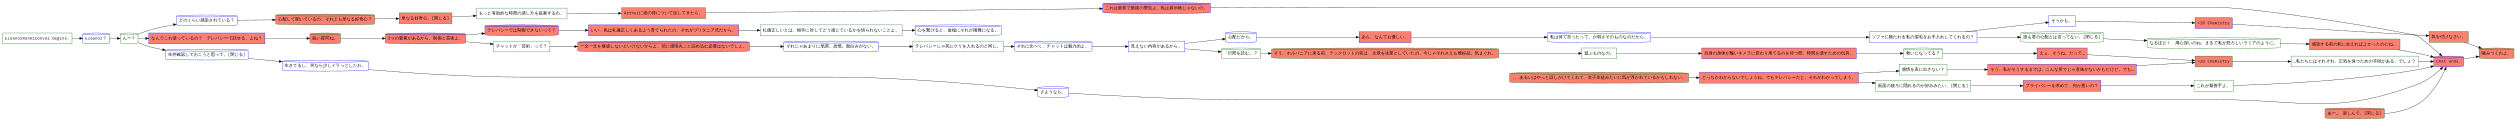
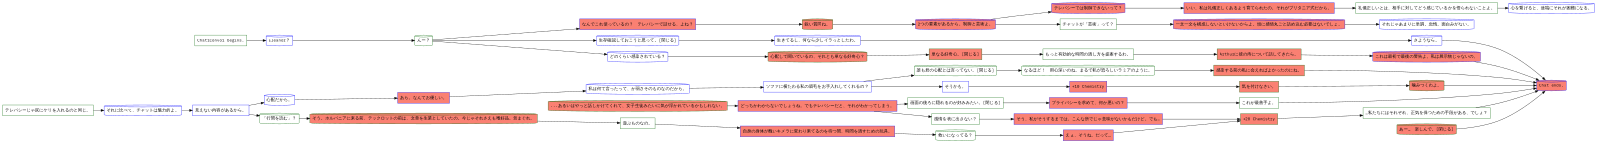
  digraph {
    fontname="IBM Plex Mono"
    rankdir=LR
    node [color=blue fillcolor=white fontname="IBM Plex Mono" shape=box style=filled]
    edge [fontname="IBM Plex Mono"]
    n1 [label="Eleanor？" shape=cylinder]
-   "EleanorRank1Convo1 begins." [color=darkgreen]
+   "EleanorRank1Convo1 begins." [color=darkgreen label="Chat1Convo1 begins."]
    n3 [color=darkgreen label="んー？" shape=cylinder]
    n4 [fillcolor=salmon label="なんでこれ使っているの？　テレパシーで話せる、よね？"]
    n5 [label="どのくらい感染されている？" shape=cylinder]
    n6 [label="生存確認しておこうと思って。[閉じる]" shape=cylinder]
    n7 [color=darkgreen fillcolor=salmon label="鋭い質問ね。" shape=cylinder]
    n8 [color=darkgreen fillcolor=salmon label="心配して聞いているの、それとも単なる好奇心？" shape=cylinder]
    n9 [label="生きてるし、何なら少しイラっとしたわ。" shape=cylinder]
    n10 [fillcolor=salmon label="2つの要素があるから。制御と芸術よ。" shape=cylinder]
    n11 [color=darkgreen fillcolor=salmon label="単なる好奇心。[閉じる]"]
    n12 [label="さようなら。" shape=cylinder]
    n13 [fillcolor=salmon label="テレパシーでは制御できないって？" shape=cylinder]
    n14 [color=darkgreen label="チャットが「芸術」って？"]
    n15 [label="心配だから。" shape=cylinder]
    n16 [fillcolor=salmon label="あら。なんてお優しい。"]
    n17 [color=darkgreen label="もっと有効的な時間の潰し方を提案するわ。"]
    "Chat ends." [fillcolor=salmon shape=cylinder]
    n19 [fillcolor=salmon label="いい、私は礼儀正しくあるよう育てられたの。それがブリタニア式だから。"]
    n20 [fillcolor=salmon label="一文一文を構成しないといけないからよ。頭に感情丸ごと詰め込む必要はないでしょ。" shape=cylinder]
    n21 [label="私は何て言ったって、か弱さそのものなのだから。" shape=cylinder]
    n22 [color=darkgreen fillcolor=salmon label="Arthurに彼の痔について話してきたら。"]
    n23 [color=darkgreen label="礼儀正しいとは、相手に対してどう感じているかを悟られないことよ。"]
    n24 [label="それじゃあまりに単調。怠惰。面白みがない。" shape=cylinder]
    n25 [label="ソファに横たわる私の眉毛をお手入れしてくれるの？"]
    n26 [fillcolor=salmon label="これは最初で最後の警告よ。私は展示物じゃないの。" shape=cylinder]
    n27 [label="心を繋げると、途端にそれが困難になる。" shape=cylinder]
    n28 [color=darkgreen label="テレパシーじゃ尻にケリを入れるのと同じ。"]
    n29 [label="そうかも。"]
    n30 [color=darkgreen label="誰も君の心配とは言ってない。[閉じる]" shape=cylinder]
    n31 [label="それに比べて、チャットは魅力的よ。" shape=cylinder]
    n32 [fillcolor=salmon label="+10 Chemistry"]
    n33 [color=darkgreen label="なるほど！　用心深いのね。まるで私が恐ろしいラミアのように。" shape=cylinder]
    n34 [label="見えない内容があるから。"]
    n35 [color=darkgreen fillcolor=salmon label="気を付けなさい。"]
    n36 [color=darkgreen fillcolor=salmon label="感染する前の私に会えればよかったのにね。"]
    n37 [color=darkgreen fillcolor=salmon label="...あるいはやっと話しかけてくれて、女子生徒みたいに気が浮かれているかもしれない。" shape=cylinder]
    n38 [fillcolor=salmon label="どっちかわからないでしょうね。でもテレパシーだと、それがわかってしまう。"]
    n39 [color=darkgreen label="「行間を読む」？" shape=cylinder]
    n40 [color=darkgreen fillcolor=salmon label="噛みつくわよ。" shape=cylinder]
    n41 [color=darkgreen label="感情を表に出さない？"]
    n42 [color=darkgreen label="画面の後ろに隠れるのが好みみたい。[閉じる]"]
    n43 [color=darkgreen fillcolor=salmon label="そう。ホルバニアに来る前、テックロットの前は、文章を生業としていたの。今じゃそれさえも嗜好品。気まぐれ。" shape=cylinder]
    n44 [fillcolor=salmon label="そう、私がそうするまでは。こんな所でじゃ意味がないかもだけど。でも…"]
    n45 [fillcolor=salmon label="プライバシーを求めて、何か悪いの？"]
    n46 [color=darkgreen label="遊ぶものなの。"]
    n47 [color=darkgreen fillcolor=salmon label="+20 Chemistry"]
    n48 [color=darkgreen label="これが最善手よ。"]
    n49 [fillcolor=salmon label="自身の身体が醜いキメラに変わり果てるのを待つ間、時間を潰すための玩具。"]
    n50 [color=darkgreen label="…私たちにはそれぞれ、正気を保つための手段がある、でしょ？"]
    n51 [color=darkgreen label="救いになってる？" shape=cylinder]
    n52 [fillcolor=salmon label="えぇ、そうね。だって…"]
    n53 [color=darkgreen fillcolor=salmon label="あー…　楽しんで。[閉じる]" shape=cylinder]
    n1 -> n3
    "EleanorRank1Convo1 begins." -> n1
    n3 -> n4
    n3 -> n5
    n3 -> n6
    n4 -> n7
    n5 -> n8
    n6 -> n9
    n7 -> n10
    n8 -> n11
    n9 -> n12
    n10 -> n13
    n10 -> n14
    n11 -> n17
    n12 -> "Chat ends."
    n13 -> n19
    n14 -> n20
    n15 -> n16
    n16 -> n21
    n17 -> n22
    n19 -> n23
    n20 -> n24
    n21 -> n25
    n22 -> n26
    n23 -> n27
-   n24 -> n28
    n25 -> n29
    n25 -> n30
    n26 -> "Chat ends."
    n28 -> n31
    n29 -> n32
    n30 -> n33
    n31 -> n34
    n32 -> n35
    n33 -> n36
    n34 -> n15
    n34 -> n39
    n35 -> n40
    n36 -> "Chat ends."
    n37 -> n38
    n38 -> n41
    n38 -> n42
    n39 -> n43
-   "Chat ends." -> n40
+   n40 -> "Chat ends."
    n41 -> n44
    n42 -> n45
    n43 -> n46
    n44 -> n47
    n45 -> n48
    n46 -> n49
    n47 -> n50
    n48 -> "Chat ends."
    n49 -> n51
    n50 -> "Chat ends."
    n51 -> n52
    n52 -> n47
    n53 -> "Chat ends."
  }
